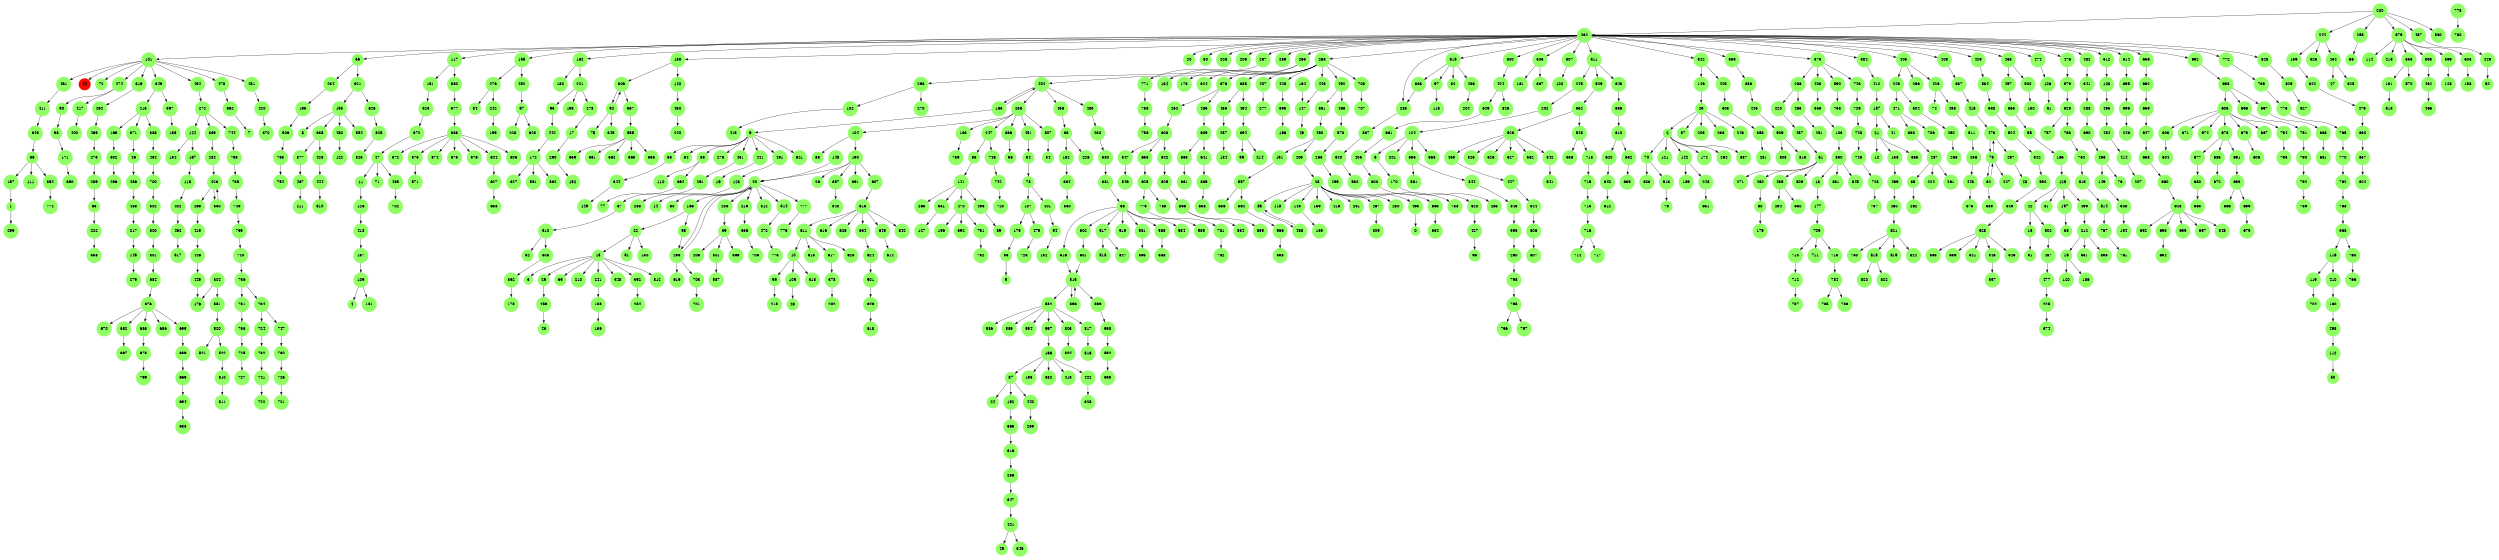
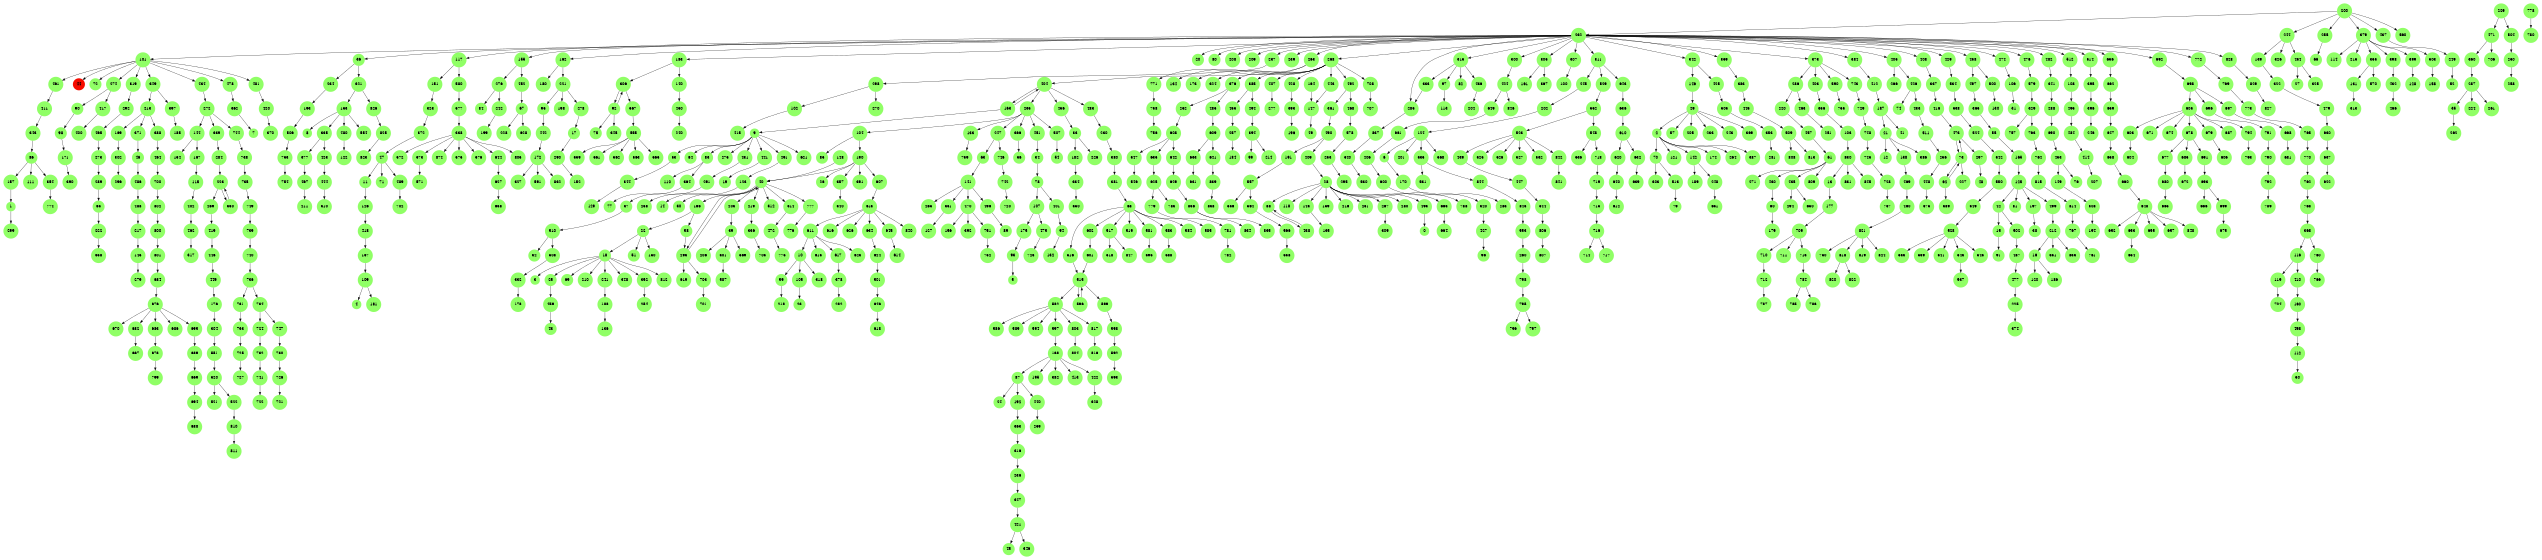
  digraph {
    node [fillcolor="#90ff66" penwidth=0 shape=circle style=filled]
    1
    299
    2
    70
    121
    142
    174
    264
    387
    303
    513
    189
    248
    6
    170
    283
    9
    53
    64
    83
    275
    431
    441
    491
    621
    344
    110
    364
    291
    19
    123
    10
    59
    105
    318
    218
    23
    11
    126
    418
    13
    177
    709
    15
    91
    16
    120
    186
    17
    290
    152
    18
    3
    25
    69
    210
    241
    348
    352
    812
    459
    188
    254
    21
    12
    138
    386
    469
    22
    51
    150
    43
    28
    88
    118
    143
    159
    216
    231
    267
    280
    493
    663
    788
    438
    135
    309
    0
    664
    29
    57
    205
    233
    243
+   369
    33
    182
    226
    334
    34
    78
    107
    401
    35
    262
    36
    234
    321
    193
    153
    826
    37
    510
    32
    508
    39
    206
    301
    569
    587
    40
    14
    30
    166
    203
    219
    293
    312
    314
    777
    148
    58
    336
    619
    703
    472
    776
    42
    502
    487
    44 [fillcolor="#f60b00"]
    46
    486
    488
    47
    71
    489
    702
    129
    55
    165
    125
    60
    179
    61
    271
    430
    435
    809
    294
    650
    62
    73
    389
    227
    473
    63
    141
    265
    331
    470
    496
    65
    222
    358
    67
    228
    628
    68
    516
    517
    519
    581
    583
    584
    585
    602
    515
    518
    847
    595
    588
    601
    79
    297
    175
    475
    94
    77
    86
    111
    157
    354
    774
    87
    24
    192
    440
    363
    259
    90
    98
    171
    92
    75
    306
    345
    567
    93
    5
    132
    95
    442
    172
    97
    113
    390
    101
    72
    274
    319
    349
    434
    461
    478
    481
    417
    292
    213
    397
    272
    411
    362
    420
    102
    415
    103
    830
    831
    845
    104
    85
    190
    26
    357
    391
    607
    106
    31
    723
    108
    495
    484
    109
    4
    181
    112
    50
    115
    402
    462
    116
    119
    410
    704
    160
    117
    151
    580
    323
    577
    238
    124
    201
    535
    568
    531
    844
    81
    197
    499
    38
    212
    137
    131
    313
    133
    759
    460
    139
    322
    479
    140
    450
    240
    127
    156
    392
    751
    89
    651
    144
    154
    167
    145
    279
    146
    147
    49
    164
    149
    308
    194
    372
    8
    335
    480
    554
    377
    423
    122
    155
    276
    452
    84
    242
    498
    162
    180
    221
    198
    278
    163
    404
    235
    456
    483
    168
    195
    382
    413
    422
    328
    169
    302
    296
    327
    591
    832
    176
    304
    551
    710
    711
    713
    350
    183
    187
    41
    136
    340
    613
    191
    557
    556
    564
    316
    506
    753
    200
    232
    244
    255
    379
    437
    560
    20
    80
    208
    209
    237
    239
    263
    268
    285
    300
    305
    307
    311
    315
    342
    359
    373
    384
    405
    408
    429
    458
    474
    476
    482
    512
    514
    656
    692
    772
    828
    326
    454
    66
    114
    215
    355
    398
    399
    503
    249
    202
    351
    833
    371
    388
    464
    217
    705
    220
    457
    223
    269
    330
    419
    225
    374
    229
    471
    504
    360
    706
    250
    230
    380
    381
    298
    771
    134
    173
    324
    376
    385
    407
    428
    443
    492
    708
    837
    424
    161
    367
    100
    245
    529
    643
    82
    333
    436
    425
    383
    286
    403
    590
    743
    412
    266
    426
    337
    534
    497
    500
    579
    341
    395
    662
    698
    769
    829
    247
    366
    451
    507
    746
    56
    54
    236
    347
    421
    270
    199
    27
    325
    742
    52
    258
    252
    608
    547
    635
    642
    253
    295
    256
    448
    375
    257
    184
    260
    798
    795
    758
    485
    455
    494
    277
    393
    361
    468
    707
    446
    339
    744
    284
    738
    273
    289
    400
    540
    463
    251
    287
    224
    261
    288
    690
    453
    465
    701
    48
    649
    846
    520
    555
    552
    636
    775
    204
    320
    427
    96
    825
    630
    329
    757
    763
    764
    332
    178
    467
    444
    416
    338
    572
    573
    n582 [label=874]
    575
    576
    644
    805
    571
    627
    505
    343
    45
    346
    185
    353
    281
    570
    356
    445
    490
    409
    7
    365
    368
    760
    766
    755
    729
    609
    211
    378
    282
    432
    128
    158
    509
    394
    700
    196
    99
    214
    396
    246
    466
    317
    74
    433
    406
    600
    414
    207
    449
    370
    310
    661
    511
    538
    439
    447
    544
    808
    813
    806
    76
    130
    821
    750
    818
    819
    824
    802
    578
    752
    477
    637
    633
    641
    501
    646
    618
    754
    582
    596
    599
    586
    589
    594
    597
    803
    817
    598
    521
    522
    810
    811
    523
    525
    526
    527
    532
    842
    841
    524
    542
    550
    528
    533
    539
    541
    543
    545
    537
    548
    843
    530
    549
    807
    546
    536
    718
    719
    553
    559
    561
    562
    563
    565
    566
    558
    804
    816
    592
    593
    603
    604
    605
    671
    674
    678
    679
    687
    794
    677
    685
    691
    606
    793
    611
    616
    626
    634
    645
    840
    625
    629
    631
    839
    610
    620
    632
    640
    639
    615
    617
    623
    624
    614
    612
    779
    783
    778
    780
    781
    638
    836
    834
    835
    622
    838
    647
    658
    660
    648
    652
    653
    655
    657
    848
    654
    659
    668
    681
    669
    694
    688
    673
    799
    676
    670
    682
    683
    686
    695
    667
    689
    680
    665
    672
    693
    684
    666
    699
    696
    697
    675
    791
    790
    800
    712
    784
    787
    785
    786
    715
    716
    714
    717
    724
    732
    741
    725
    727
    726
    721
    728
    737
    748
    745
    730
    731
    733
    722
    734
    747
    735
    749
    739
    736
    740
    720
    756
    762
    768
    815
    814
    765
    770
    767
    761
    773
    782
    792
    789
    796
    797
    801
    820
    822
    823
    827
    1 -> 299
    2 -> 70
    2 -> 121
    2 -> 142
    2 -> 174
    2 -> 264
    2 -> 387
    70 -> 303
    70 -> 513
    142 -> 189
    142 -> 248
    513 -> 79
    248 -> 651
    6 -> 170
    170 -> 283
    9 -> 53
    9 -> 64
    9 -> 83
    9 -> 275
    9 -> 431
    9 -> 441
    9 -> 491
    9 -> 621
    53 -> 344
    83 -> 110
    83 -> 364
    431 -> 291
    441 -> 19
    491 -> 123
    344 -> 129
    364 -> 77
    291 -> 37
    123 -> 238
    10 -> 59
    10 -> 105
    10 -> 318
    59 -> 218
    105 -> 23
    11 -> 126
    126 -> 418
    418 -> 137
    13 -> 177
    177 -> 709
    709 -> 710
    709 -> 711
    709 -> 713
    15 -> 91
    16 -> 120
    16 -> 186
    17 -> 290
    290 -> 152
    18 -> 3
    18 -> 25
    18 -> 69
    18 -> 210
    18 -> 241
    18 -> 348
    18 -> 352
    18 -> 812
    25 -> 459
    241 -> 188
    352 -> 254
    459 -> 43
    188 -> 136
    21 -> 12
    21 -> 138
    21 -> 386
    138 -> 469
    469 -> 460
    22 -> 18
    22 -> 51
    22 -> 150
    28 -> 88
    28 -> 118
    28 -> 143
    28 -> 159
    28 -> 216
    28 -> 231
    28 -> 267
    28 -> 280
    28 -> 493
    28 -> 663
    28 -> 788
    88 -> 438
    143 -> 135
    267 -> 309
    493 -> 0
    663 -> 664
    438 -> 88
    29 -> 2
    29 -> 57
    29 -> 205
    29 -> 233
    29 -> 243
+   29 -> 369
    33 -> 182
    33 -> 226
    182 -> 334
    334 -> 350
    34 -> 78
    78 -> 107
    78 -> 401
    107 -> 175
    107 -> 475
    401 -> 94
    35 -> 262
    36 -> 234
    36 -> 321
    234 -> 193
    321 -> 153
    321 -> 826
    193 -> 506
    153 -> 8
    153 -> 335
    153 -> 480
    153 -> 554
    826 -> 825
    37 -> 510
    510 -> 32
    510 -> 508
    508 -> 332
    39 -> 206
    39 -> 301
    39 -> 569
    301 -> 587
    40 -> 14
    40 -> 30
    40 -> 166
    40 -> 203
    40 -> 219
    40 -> 293
    40 -> 312
    40 -> 314
    40 -> 777
    166 -> 22
    166 -> 58
    203 -> 39
    219 -> 336
    293 -> 40
    293 -> 619
    293 -> 703
    314 -> 472
    777 -> 776
    148 -> 40
    58 -> 293
    336 -> 705
    703 -> 701
    472 -> 775
    42 -> 15
    42 -> 502
    502 -> 487
    487 -> 477
    46 -> 486
    486 -> 488
    488 -> 217
    47 -> 11
    47 -> 71
    47 -> 489
    489 -> 702
    55 -> 165
    165 -> 125
    125 -> 42
    125 -> 81
    125 -> 197
    125 -> 499
    60 -> 179
    61 -> 271
    61 -> 430
    61 -> 435
    61 -> 809
    430 -> 60
    435 -> 294
    435 -> 650
    62 -> 73
    62 -> 389
    73 -> 62
    73 -> 227
    73 -> 473
    473 -> 73
    473 -> 297
    63 -> 141
    141 -> 265
    141 -> 331
    141 -> 470
    141 -> 496
    331 -> 127
    470 -> 156
    470 -> 392
    470 -> 751
    496 -> 89
    65 -> 222
    222 -> 358
    67 -> 228
    67 -> 628
    68 -> 516
    68 -> 517
    68 -> 519
    68 -> 581
    68 -> 583
    68 -> 584
    68 -> 585
    68 -> 602
    516 -> 515
    517 -> 518
    517 -> 847
    581 -> 595
    583 -> 588
    602 -> 601
    515 -> 582
    515 -> 596
    515 -> 599
    601 -> 515
    297 -> 48
    175 -> 93
    475 -> 723
    94 -> 132
    86 -> 111
    86 -> 157
    86 -> 354
    157 -> 1
    354 -> 774
    87 -> 24
    87 -> 192
    87 -> 440
    192 -> 363
    440 -> 259
    363 -> 316
    90 -> 98
    98 -> 171
    171 -> 390
    92 -> 75
    92 -> 306
    92 -> 345
    306 -> 92
    306 -> 567
    567 -> 555
    93 -> 5
    95 -> 442
    442 -> 172
    172 -> 327
    172 -> 591
    172 -> 832
    97 -> 113
    101 -> 44
    101 -> 72
    101 -> 274
    101 -> 319
    101 -> 349
    101 -> 434
    101 -> 461
    101 -> 478
    101 -> 481
    274 -> 90
    274 -> 417
    319 -> 292
    349 -> 213
    349 -> 397
    434 -> 272
    461 -> 411
    478 -> 362
    481 -> 420
    417 -> 400
    292 -> 465
    213 -> 169
    213 -> 371
    213 -> 388
    397 -> 185
    272 -> 144
    272 -> 339
    272 -> 744
    411 -> 343
    362 -> 7
    420 -> 370
    102 -> 415
    103 -> 830
    830 -> 13
    830 -> 831
    830 -> 845
    104 -> 85
    104 -> 190
    190 -> 40
    190 -> 26
    190 -> 357
    190 -> 391
    190 -> 607
    357 -> 340
    607 -> 613
    106 -> 31
    108 -> 495
    495 -> 484
    484 -> 414
    109 -> 4
    109 -> 181
    112 -> 50
    115 -> 402
    402 -> 462
    462 -> 317
    116 -> 119
    116 -> 410
    119 -> 704
    410 -> 160
    160 -> 498
    117 -> 151
    117 -> 580
    151 -> 323
    580 -> 577
    323 -> 372
    577 -> 338
    124 -> 6
    124 -> 201
    124 -> 535
    124 -> 568
    535 -> 531
    535 -> 844
    844 -> 843
    197 -> 38
    499 -> 212
    212 -> 16
    212 -> 351
    212 -> 833
    137 -> 109
    131 -> 313
    133 -> 759
    460 -> 821
    139 -> 322
    322 -> 479
    479 -> 630
    140 -> 450
    450 -> 240
    751 -> 752
    144 -> 154
    144 -> 167
    167 -> 115
    145 -> 279
    146 -> 29
    147 -> 49
    164 -> 147
    149 -> 308
    308 -> 194
    372 -> 47
    335 -> 377
    335 -> 423
    480 -> 122
    377 -> 467
    423 -> 444
    155 -> 276
    155 -> 452
    276 -> 84
    276 -> 242
    452 -> 67
    242 -> 199
    498 -> 112
    162 -> 180
    162 -> 221
    221 -> 95
    221 -> 198
    221 -> 278
    278 -> 17
    163 -> 9
    163 -> 404
    404 -> 163
    404 -> 235
    404 -> 456
    404 -> 483
    235 -> 104
    235 -> 133
    235 -> 247
    235 -> 366
    235 -> 451
    235 -> 507
    456 -> 33
    483 -> 230
    168 -> 87
    168 -> 195
    168 -> 382
    168 -> 413
    168 -> 422
    422 -> 328
    169 -> 302
    302 -> 296
-   304 -> 176
+   176 -> 304
    304 -> 551
    551 -> 520
    710 -> 712
    713 -> 784
    183 -> 306
    183 -> 140
    187 -> 21
    187 -> 41
    613 -> 611
    613 -> 616
    613 -> 626
    613 -> 634
    613 -> 645
    613 -> 840
    191 -> 557
    557 -> 556
    557 -> 564
    564 -> 566
    316 -> 236
    506 -> 753
    753 -> 754
    200 -> 232
    200 -> 244
    200 -> 255
    200 -> 379
    200 -> 437
    200 -> 560
    232 -> 36
    232 -> 101
    232 -> 117
    232 -> 155
    232 -> 162
    232 -> 183
    232 -> 20
    232 -> 80
    232 -> 208
    232 -> 209
    232 -> 237
    232 -> 239
    232 -> 263
    232 -> 268
    232 -> 285
    232 -> 300
    232 -> 305
    232 -> 307
    232 -> 311
    232 -> 315
    232 -> 342
    232 -> 359
    232 -> 373
    232 -> 384
    232 -> 405
    232 -> 408
    232 -> 429
    232 -> 458
    232 -> 474
    232 -> 476
    232 -> 482
    232 -> 512
    232 -> 514
    232 -> 656
    232 -> 692
    232 -> 772
    232 -> 828
    244 -> 139
    244 -> 326
    244 -> 454
    255 -> 66
    379 -> 114
    379 -> 215
    379 -> 355
    379 -> 398
    379 -> 399
    379 -> 503
    437 -> 249
    237 -> 298
    263 -> 404
    263 -> 771
    268 -> 134
    268 -> 173
    268 -> 324
    268 -> 376
    268 -> 385
    268 -> 407
    268 -> 428
    268 -> 443
    268 -> 492
    268 -> 708
    285 -> 837
    300 -> 424
    305 -> 161
    305 -> 367
    307 -> 100
    311 -> 245
    311 -> 529
    311 -> 643
    315 -> 97
    315 -> 82
    315 -> 333
    315 -> 436
    342 -> 146
    342 -> 425
    359 -> 383
    373 -> 286
    373 -> 403
    373 -> 590
    373 -> 743
    384 -> 412
-   405 -> 229
    405 -> 266
    405 -> 426
    408 -> 337
    429 -> 534
    458 -> 497
    458 -> 500
    474 -> 106
    476 -> 579
    482 -> 341
    512 -> 108
    514 -> 395
    656 -> 662
    692 -> 698
    772 -> 769
    828 -> 829
    454 -> 27
    454 -> 325
    355 -> 131
    355 -> 570
    398 -> 432
    399 -> 128
    503 -> 158
    249 -> 52
    202 -> 124
    371 -> 46
    388 -> 464
    464 -> 700
    217 -> 145
    220 -> 457
    457 -> 61
    223 -> 269
    223 -> 330
    269 -> 419
    330 -> 223
    419 -> 446
    225 -> 374
    229 -> 471
    229 -> 504
    471 -> 360
    471 -> 706
    504 -> 250
    360 -> 287
    250 -> 258
    230 -> 380
    380 -> 381
    381 -> 68
    298 -> 102
    298 -> 270
    771 -> 758
    376 -> 252
    376 -> 485
    385 -> 455
    385 -> 494
    407 -> 277
    428 -> 393
    443 -> 147
    492 -> 361
    492 -> 468
    708 -> 707
    837 -> 540
    424 -> 649
    424 -> 846
    245 -> 202
    529 -> 552
    643 -> 636
    333 -> 285
    436 -> 204
    425 -> 505
    383 -> 445
    286 -> 220
    286 -> 463
    403 -> 356
    590 -> 755
    743 -> 729
    412 -> 187
    426 -> 74
    426 -> 433
    337 -> 416
    534 -> 538
    497 -> 365
    500 -> 130
    579 -> 329
    341 -> 288
    395 -> 396
    662 -> 659
    698 -> 605
    698 -> 696
    698 -> 697
    769 -> 773
    829 -> 827
    247 -> 63
    247 -> 746
    366 -> 56
    451 -> 34
    507 -> 54
    746 -> 742
    236 -> 347
    347 -> 421
    421 -> 45
    421 -> 346
    742 -> 720
    252 -> 608
    608 -> 547
    608 -> 635
    608 -> 642
    547 -> 546
    635 -> 625
    642 -> 629
    253 -> 295
    256 -> 448
    448 -> 375
    257 -> 184
    260 -> 798
    798 -> 795
    795 -> 796
    795 -> 797
    758 -> 756
    485 -> 609
    455 -> 257
    494 -> 394
    393 -> 196
    361 -> 490
    468 -> 578
    446 -> 449
    339 -> 284
    744 -> 738
    284 -> 223
    738 -> 735
    273 -> 289
    289 -> 65
    540 -> 530
    463 -> 251
    287 -> 35
    287 -> 224
    287 -> 261
    288 -> 690
    690 -> 453
    453 -> 149
    453 -> 76
    465 -> 273
    649 -> 661
    520 -> 521
    520 -> 522
    555 -> 559
    555 -> 561
    555 -> 562
    555 -> 563
    555 -> 565
    552 -> 523
    552 -> 548
    636 -> 610
    320 -> 427
    427 -> 96
    825 -> 823
    630 -> 637
    329 -> 757
    329 -> 763
    763 -> 764
    764 -> 815
    332 -> 178
    467 -> 211
    444 -> 310
    416 -> 473
    338 -> 572
    338 -> 573
    338 -> n582
    338 -> 575
    338 -> 576
    338 -> 644
    338 -> 805
    573 -> 571
    644 -> 627
    627 -> 638
    505 -> 353
    343 -> 86
    353 -> 281
    356 -> 103
    445 -> 509
    490 -> 191
    490 -> 409
    409 -> 28
    365 -> 55
    368 -> 116
    368 -> 760
    760 -> 766
    729 -> 748
    609 -> 633
    609 -> 641
    378 -> 282
    432 -> 466
    509 -> 808
    509 -> 813
    394 -> 99
    394 -> 214
    700 -> 802
    396 -> 246
    433 -> 511
    406 -> 600
    600 -> 320
    414 -> 207
    449 -> 176
    661 -> 406
    511 -> 256
    538 -> 524
    439 -> 447
    447 -> 544
    544 -> 806
    806 -> 807
    821 -> 750
    821 -> 818
    821 -> 819
    821 -> 824
    818 -> 820
    818 -> 822
    802 -> 800
    578 -> 253
    477 -> 225
    637 -> 622
    633 -> 631
    641 -> 839
    501 -> 646
    646 -> 618
    582 -> 586
    582 -> 589
    582 -> 594
    582 -> 597
    582 -> 803
    582 -> 817
    596 -> 515
    599 -> 598
    597 -> 168
    803 -> 804
    817 -> 816
    598 -> 592
    522 -> 810
    810 -> 811
    523 -> 439
    523 -> 525
    523 -> 526
    523 -> 527
    523 -> 532
    523 -> 842
    842 -> 841
    524 -> 542
    542 -> 550
    550 -> 549
    528 -> 533
    528 -> 539
    528 -> 541
    528 -> 543
    528 -> 545
    543 -> 537
    548 -> 536
    548 -> 718
    843 -> 553
    549 -> 528
    718 -> 719
    719 -> 715
    553 -> 260
    566 -> 558
    592 -> 593
    603 -> 604
    605 -> 603
    605 -> 671
    605 -> 674
    605 -> 678
    605 -> 679
    605 -> 687
    605 -> 794
    678 -> 677
    678 -> 685
    678 -> 691
    679 -> 606
    794 -> 793
    677 -> 680
    685 -> 672
    691 -> 693
    611 -> 10
    611 -> 615
    611 -> 617
    611 -> 623
    634 -> 624
    645 -> 614
    625 -> 779
    625 -> 783
    629 -> 836
    839 -> 838
    610 -> 620
    610 -> 632
    620 -> 640
    632 -> 639
    640 -> 612
    617 -> 378
    624 -> 501
    779 -> 781
    778 -> 780
    781 -> 782
    836 -> 834
    836 -> 835
    647 -> 658
    658 -> 660
    660 -> 648
    648 -> 652
    648 -> 653
    648 -> 655
    648 -> 657
    648 -> 848
    653 -> 654
    659 -> 647
    668 -> 681
    669 -> 694
    694 -> 688
    673 -> 799
    676 -> 670
    676 -> 682
    676 -> 683
    676 -> 686
    676 -> 695
    682 -> 667
    683 -> 673
    695 -> 689
    689 -> 669
    680 -> 665
    693 -> 666
    693 -> 699
    684 -> 676
    699 -> 675
    696 -> 791
    697 -> 668
    791 -> 790
    790 -> 792
    800 -> 801
    712 -> 787
    784 -> 785
    784 -> 786
    715 -> 716
    716 -> 714
    716 -> 717
    724 -> 732
    732 -> 741
    741 -> 722
    725 -> 727
    726 -> 721
    728 -> 737
    748 -> 745
    745 -> 728
    730 -> 726
    731 -> 733
    733 -> 725
    734 -> 724
    734 -> 747
    747 -> 730
    735 -> 749
    749 -> 739
    739 -> 740
    736 -> 731
    736 -> 734
    740 -> 736
    762 -> 768
    768 -> 368
    815 -> 814
    814 -> 767
    765 -> 770
    770 -> 762
    767 -> 761
    773 -> 765
    792 -> 789
    801 -> 684
  }
